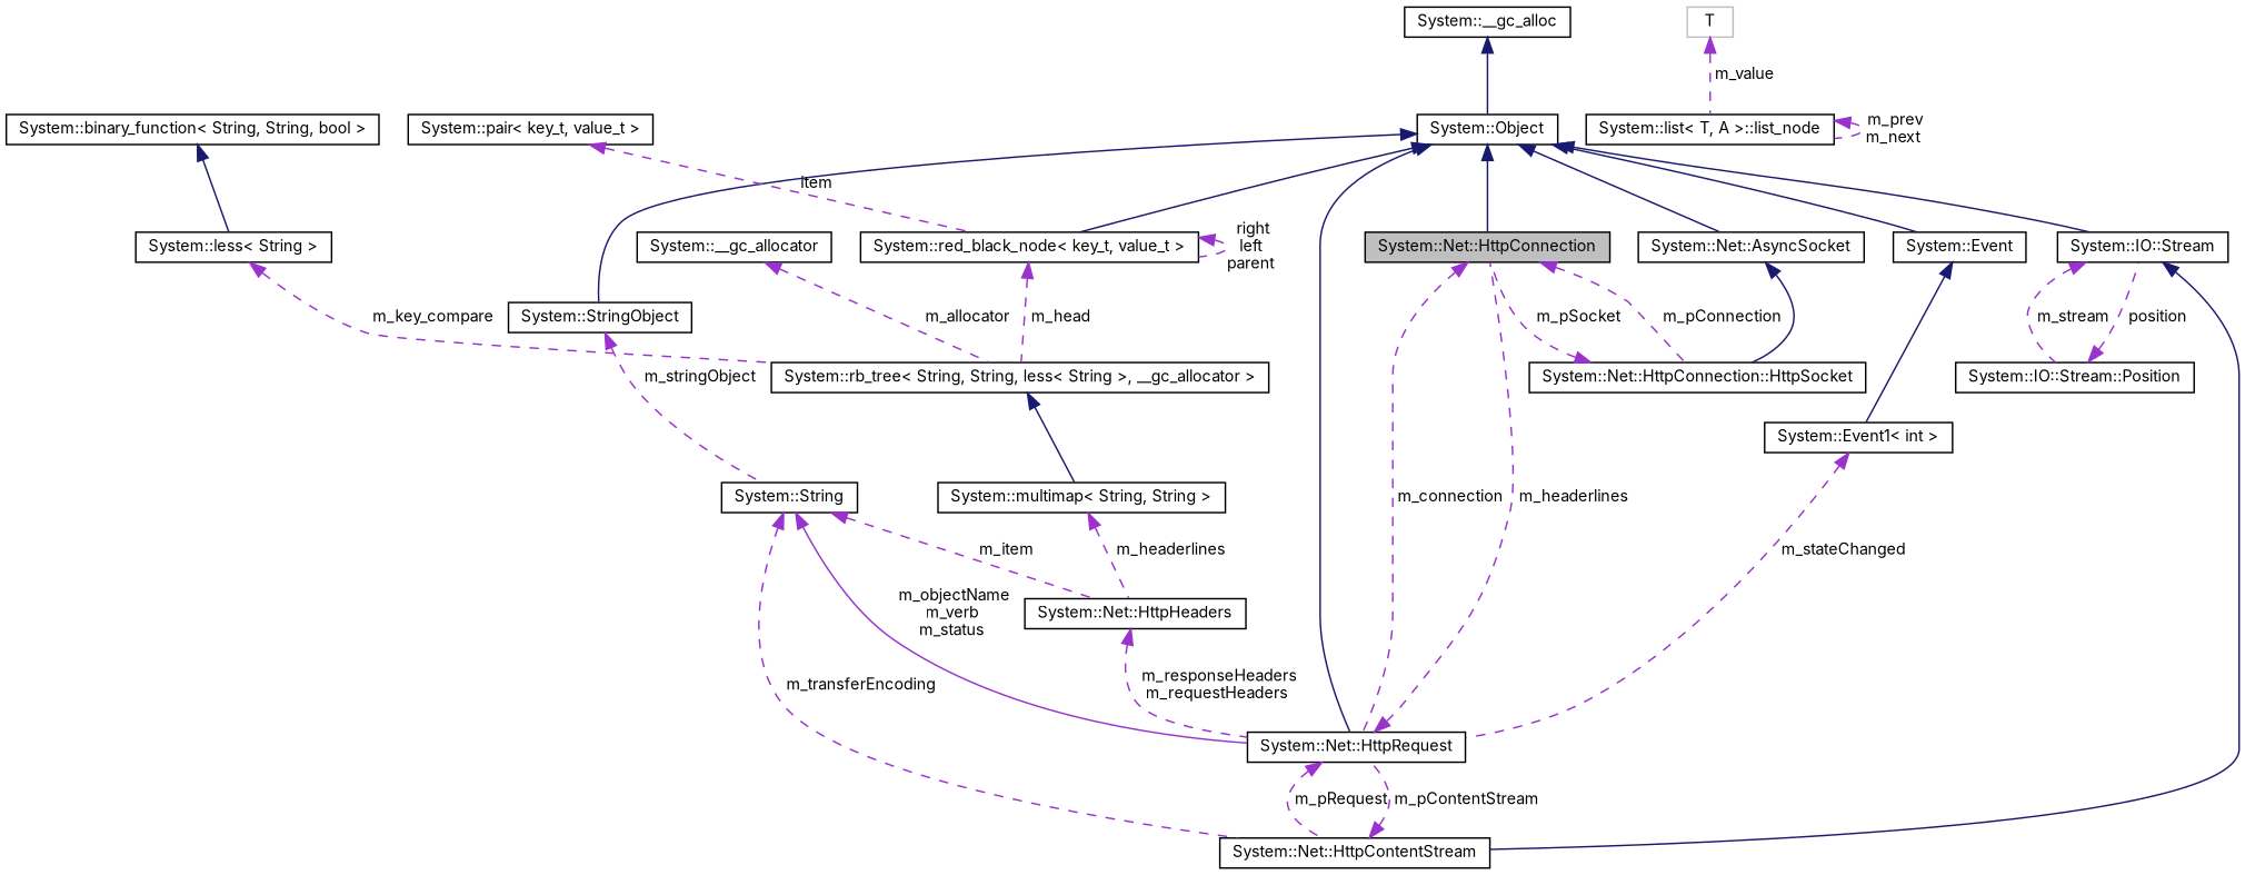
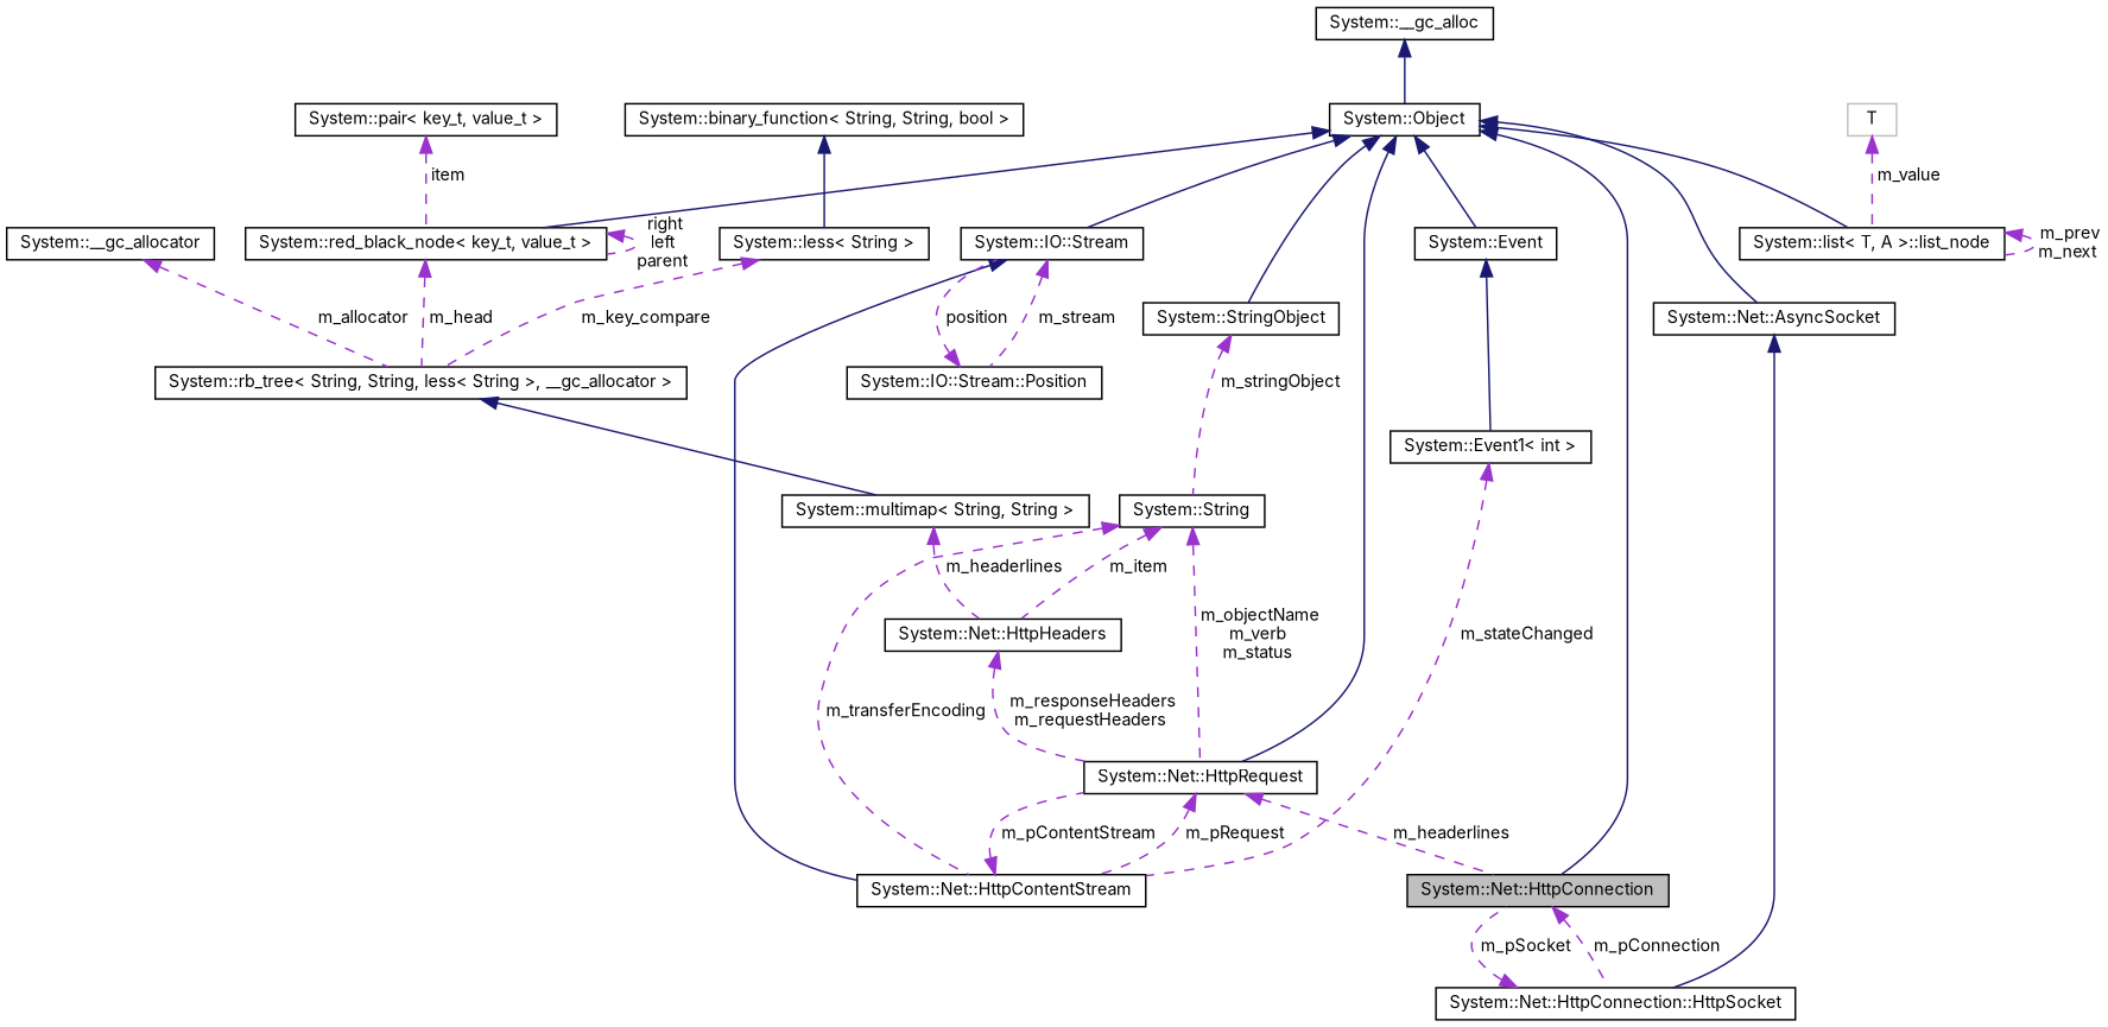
  digraph {
    fontname=Inter
    rankdir=TB
    node [color=black fillcolor=white fontname=Inter fontsize=10 shape=record style=filled]
    edge [color=darkorchid3 dir=back fontname=Inter fontsize=10 labelfontname=Helvetica labelfontsize=10 style=dashed]
    n1 [fillcolor=grey75 fontcolor=black height=0.2 label="System::Net::HttpConnection" width=0.4]
    n2 [height=0.2 label="System::Net::HttpConnection::HttpSocket" width=0.4]
    n3 [height=0.2 label="System::Net::HttpRequest" width=0.4]
    n4 [height=0.2 label="System::Net::HttpContentStream" width=0.4]
    n5 [height=0.2 label="System::Object" width=0.4]
    n6 [height=0.2 label="System::Net::AsyncSocket" width=0.4]
    n7 [height=0.2 label="System::Event" width=0.4]
    n8 [height=0.2 label="System::list\< T, A \>::list_node" width=0.4]
    n9 [height=0.2 label="System::IO::Stream" width=0.4]
    n10 [height=0.2 label="System::StringObject" width=0.4]
    n11 [height=0.2 label="System::red_black_node\< key_t, value_t \>" width=0.4]
    n12 [height=0.2 label="System::Event1\< int \>" width=0.4]
    n13 [height=0.2 label="System::IO::Stream::Position" width=0.4]
    n14 [height=0.2 label="System::String" width=0.4]
    n15 [height=0.2 label="System::rb_tree\< String, String, less\< String \>, __gc_allocator \>" width=0.4]
    n16 [height=0.2 label="System::__gc_alloc" width=0.4]
    n17 [height=0.2 label="System::__gc_allocator" width=0.4]
    n18 [height=0.2 label="System::multimap\< String, String \>" width=0.4]
    n19 [color=grey75 height=0.2 label=T width=0.4]
    n20 [height=0.2 label="System::Net::HttpHeaders" width=0.4]
    n21 [height=0.2 label="System::less\< String \>" width=0.4]
    n22 [height=0.2 label="System::binary_function\< String, String, bool \>" width=0.4]
    n23 [height=0.2 label="System::pair\< key_t, value_t \>" width=0.4]
    n1 -> n2 [label=" m_pConnection"]
-   n1 -> n3 [label=" m_connection"]
    n2 -> n1 [label=" m_pSocket"]
    n3 -> n1 [label=" m_headerlines"]
    n3 -> n4 [label=" m_pRequest"]
    n4 -> n3 [label=" m_pContentStream"]
    n5 -> n1 [color=midnightblue style=solid]
    n5 -> n3 [color=midnightblue style=solid]
    n5 -> n6 [color=midnightblue style=solid]
    n5 -> n7 [color=midnightblue style=solid]
+   n5 -> n8 [color=midnightblue style=solid]
    n5 -> n9 [color=midnightblue style=solid]
    n5 -> n10 [color=midnightblue style=solid]
    n5 -> n11 [color=midnightblue style=solid]
    n6 -> n2 [color=midnightblue style=solid]
    n7 -> n12 [color=midnightblue style=solid]
    n8 -> n8 [label=" m_prev\nm_next"]
    n9 -> n4 [color=midnightblue style=solid]
    n9 -> n13 [label=" m_stream"]
    n10 -> n14 [label=" m_stringObject"]
    n11 -> n11 [label=" right\nleft\nparent"]
    n11 -> n15 [label=" m_head"]
-   n12 -> n3 [label=" m_stateChanged"]
+   n12 -> n4 [label=" m_stateChanged"]
    n13 -> n9 [label=" position"]
-   n14 -> n3 [label=" m_objectName\nm_verb\nm_status" style=solid]
+   n14 -> n3 [label=" m_objectName\nm_verb\nm_status"]
    n14 -> n4 [label=" m_transferEncoding"]
    n14 -> n20 [label=" m_item"]
    n15 -> n18 [color=midnightblue style=solid]
    n16 -> n5 [color=midnightblue style=solid]
    n17 -> n15 [label=" m_allocator"]
    n18 -> n20 [label=" m_headerlines"]
    n19 -> n8 [label=" m_value"]
    n20 -> n3 [label=" m_responseHeaders\nm_requestHeaders"]
    n21 -> n15 [label=" m_key_compare"]
    n22 -> n21 [color=midnightblue style=solid]
    n23 -> n11 [label=" item"]
  }
